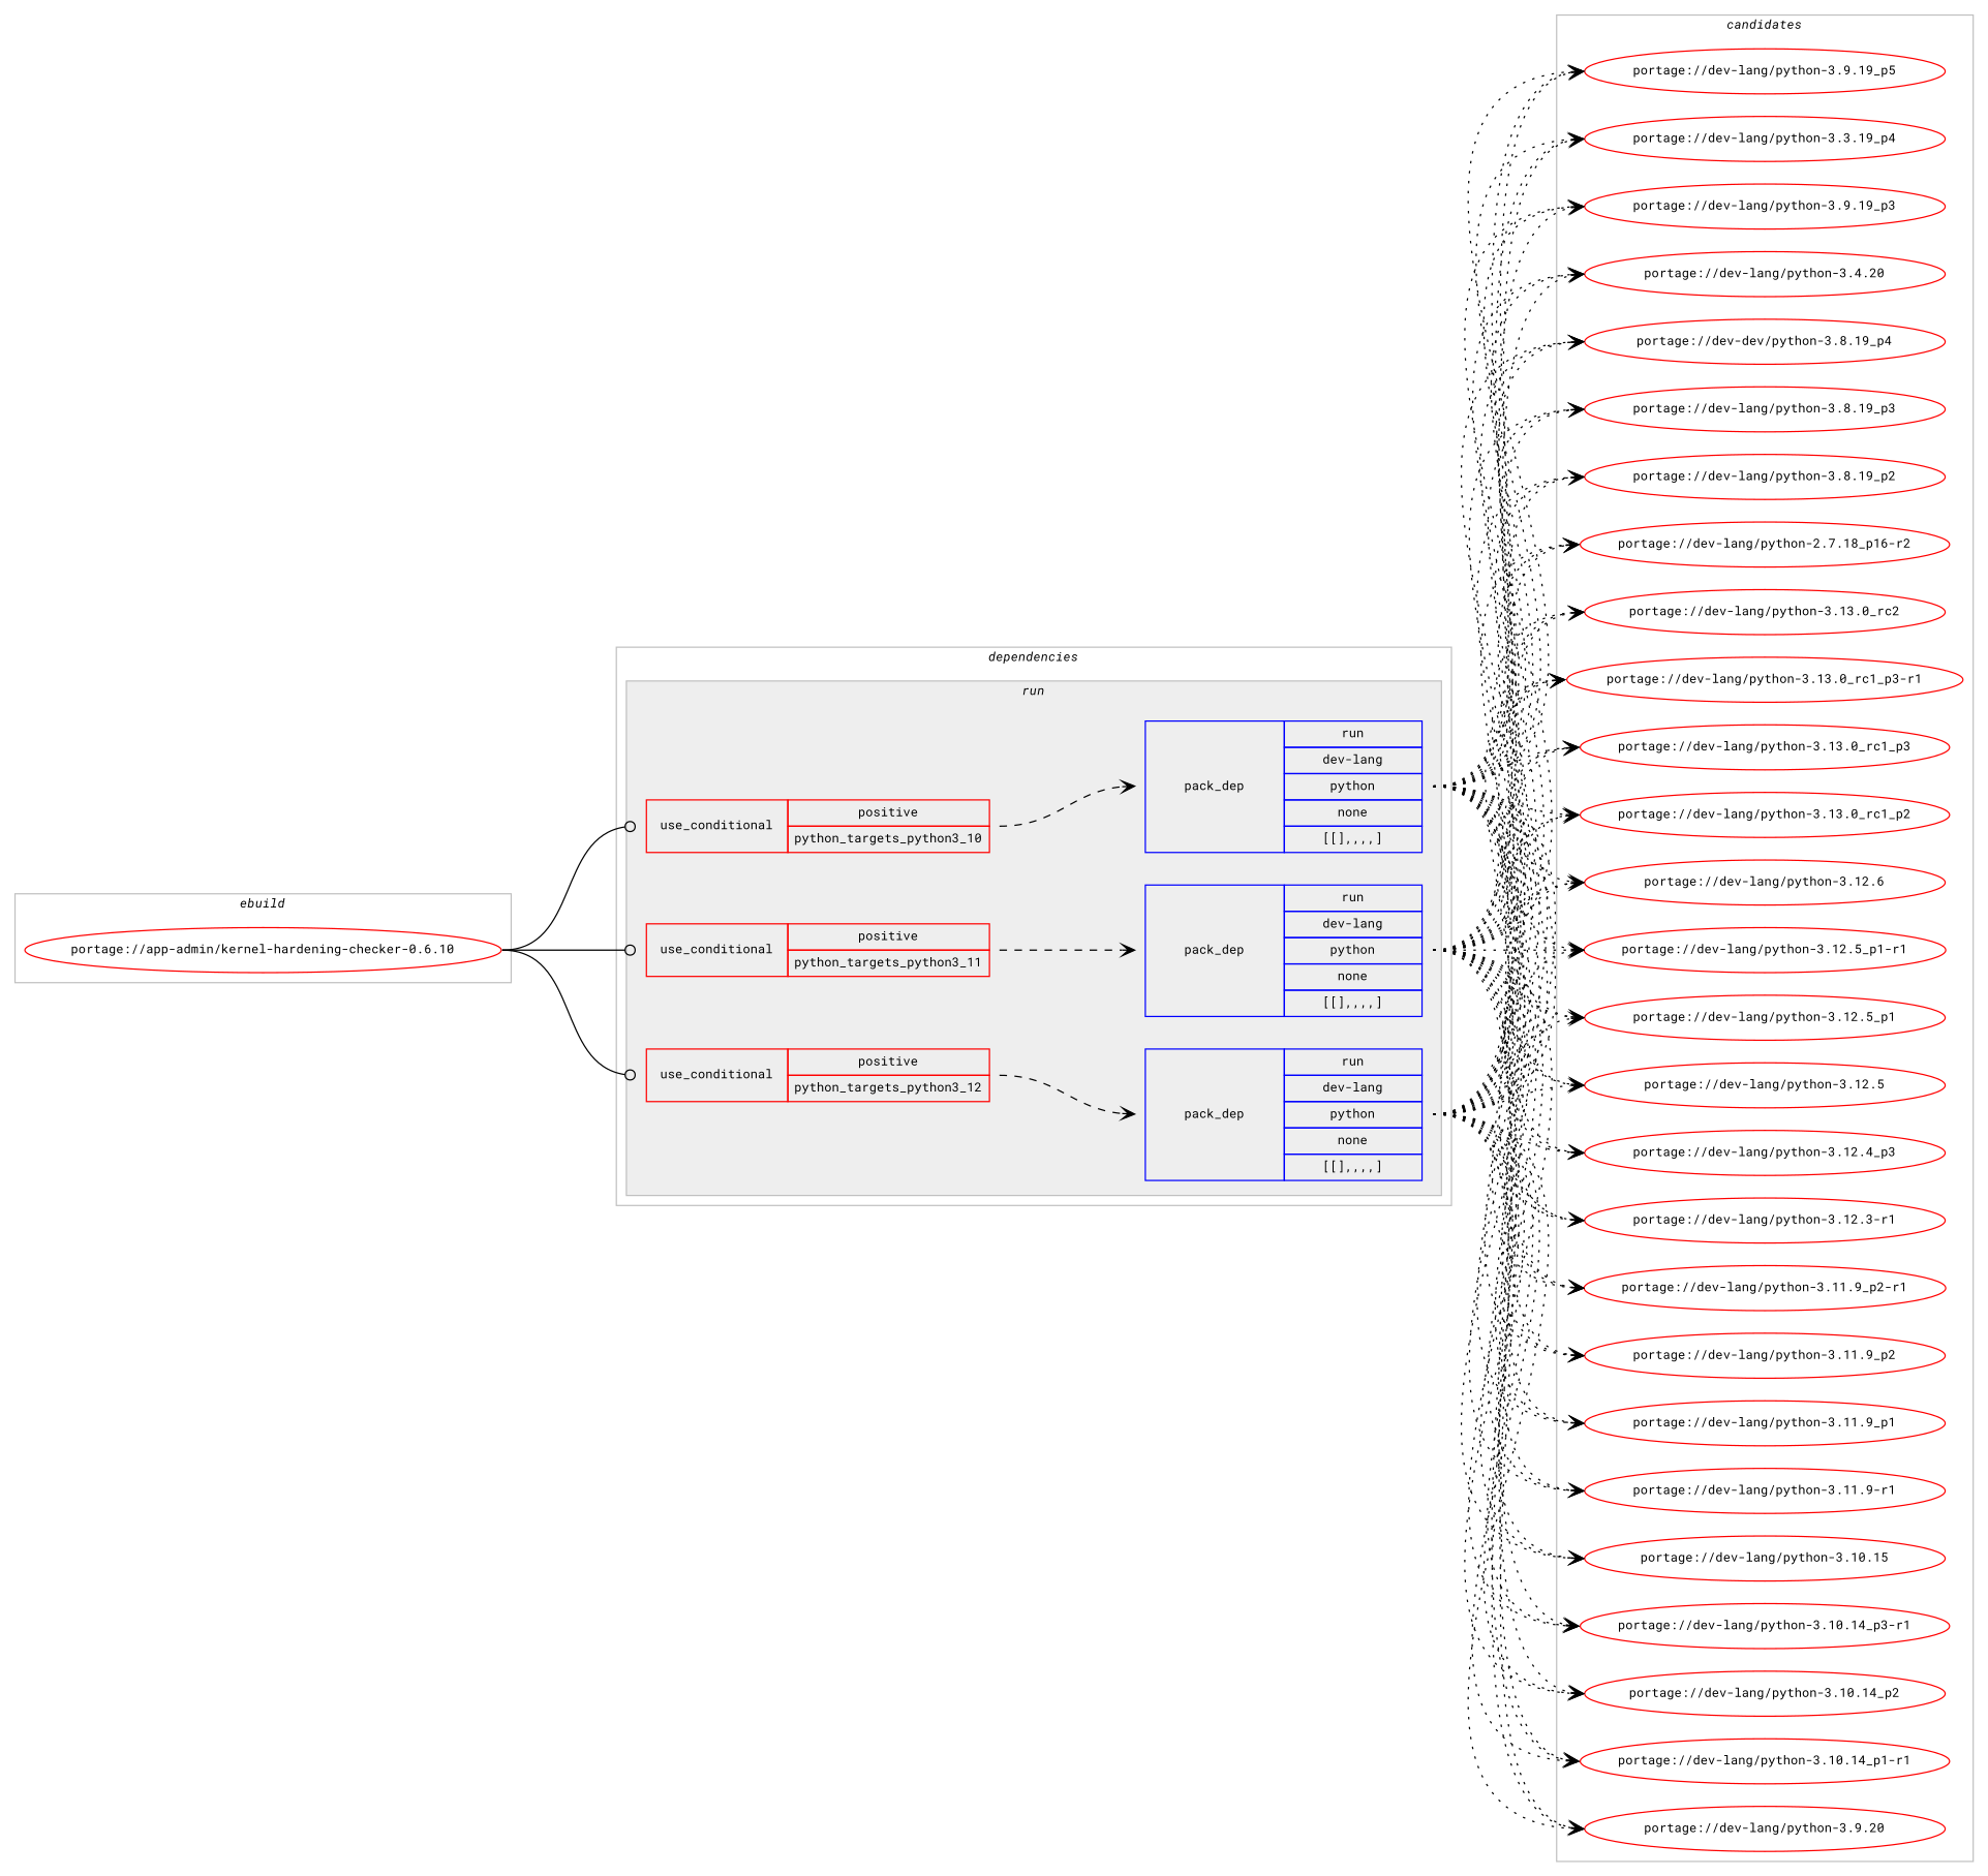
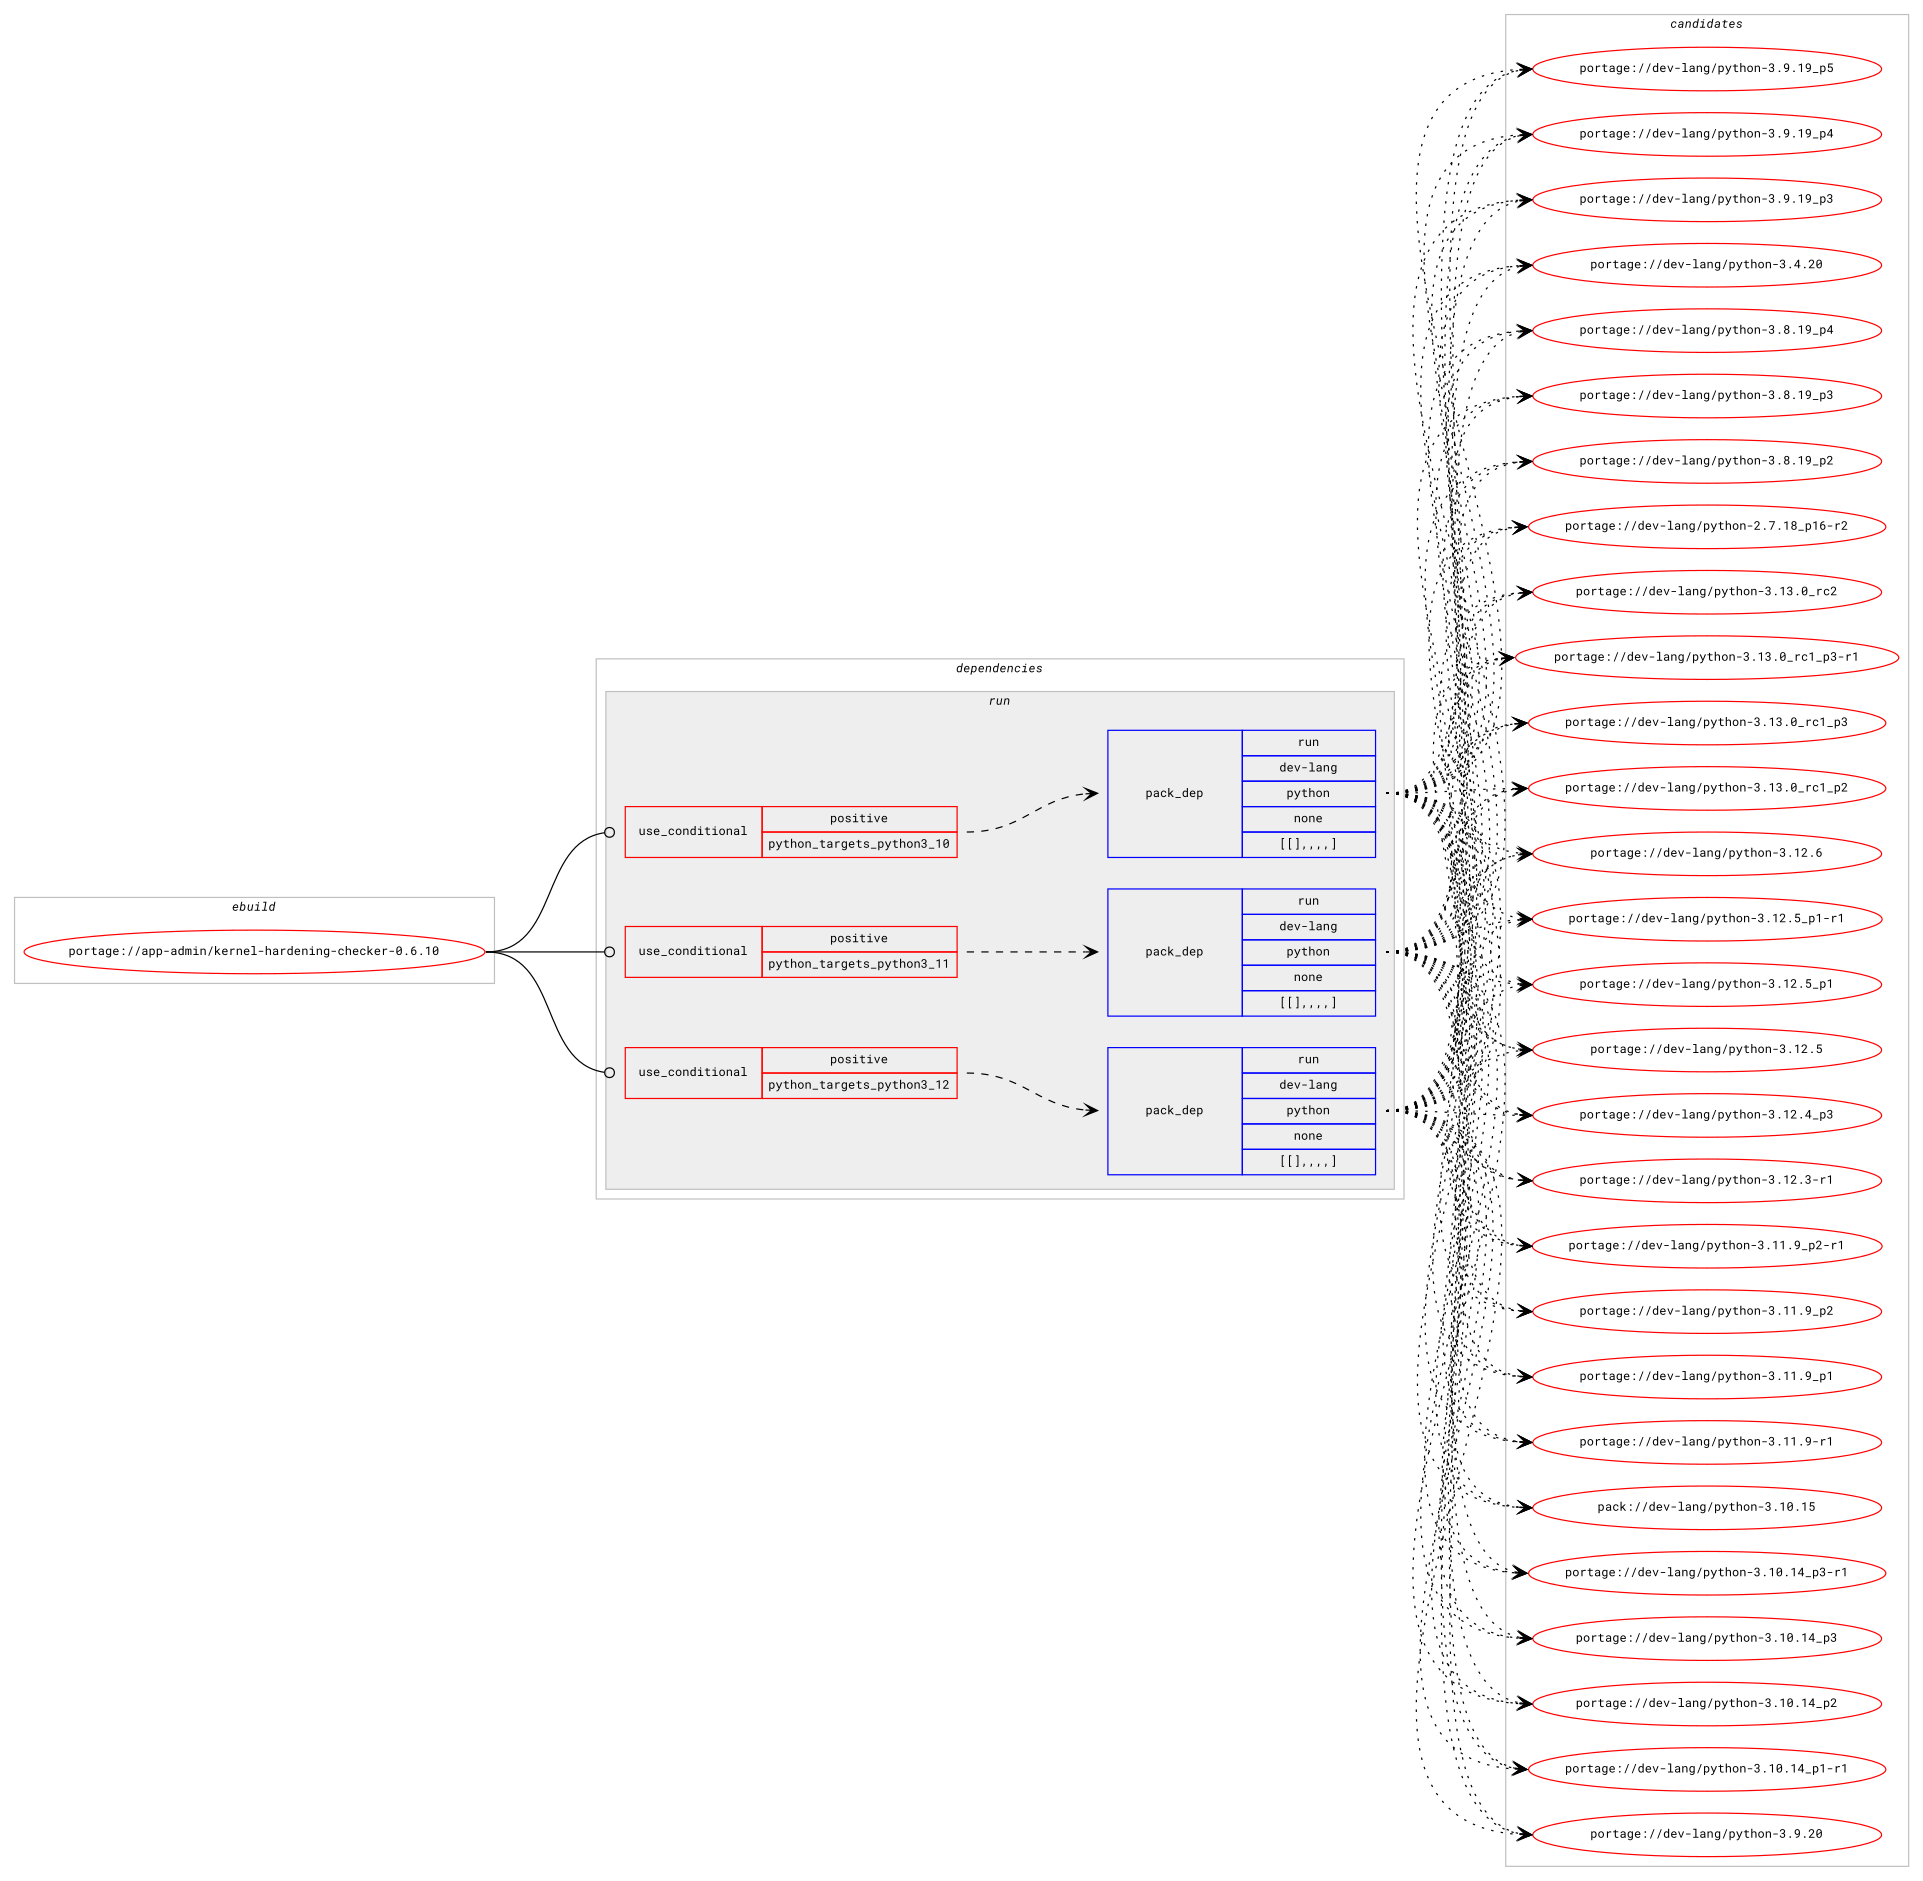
  digraph {
    compound=true
    concentrate=true
    fontname="Roboto Mono"
    fontsize=10
    newrank=true
    rankdir=LR
    ranksep=1.5
    node [color=red fontname="Roboto Mono" fontsize=10]
    edge [arrowhead=vee fontname="Roboto Mono" headport=w style=dotted tailport=e weight=100]
    n1 [label="portage://app-admin/kernel-hardening-checker-0.6.10" width=4]
    n2 [color=blue label=<<TABLE BORDER="0" CELLBORDER="1" CELLSPACING="0" CELLPADDING="4" WIDTH="220"><TR><TD ROWSPAN="6" CELLPADDING="30">pack_dep</TD></TR><TR><TD WIDTH="110">run</TD></TR><TR><TD>dev-lang</TD></TR><TR><TD>python</TD></TR><TR><TD>none</TD></TR><TR><TD>[[],,,,]</TD></TR></TABLE>> shape=none]
    n3 [label=<<TABLE BORDER="0" CELLBORDER="1" CELLSPACING="0" CELLPADDING="4"><TR><TD ROWSPAN="3" CELLPADDING="10">use_conditional</TD></TR><TR><TD>positive</TD></TR><TR><TD>python_targets_python3_10</TD></TR></TABLE>> shape=none]
    n4 [color=blue label=<<TABLE BORDER="0" CELLBORDER="1" CELLSPACING="0" CELLPADDING="4" WIDTH="220"><TR><TD ROWSPAN="6" CELLPADDING="30">pack_dep</TD></TR><TR><TD WIDTH="110">run</TD></TR><TR><TD>dev-lang</TD></TR><TR><TD>python</TD></TR><TR><TD>none</TD></TR><TR><TD>[[],,,,]</TD></TR></TABLE>> shape=none]
    n5 [label=<<TABLE BORDER="0" CELLBORDER="1" CELLSPACING="0" CELLPADDING="4"><TR><TD ROWSPAN="3" CELLPADDING="10">use_conditional</TD></TR><TR><TD>positive</TD></TR><TR><TD>python_targets_python3_11</TD></TR></TABLE>> shape=none]
    n6 [color=blue label=<<TABLE BORDER="0" CELLBORDER="1" CELLSPACING="0" CELLPADDING="4" WIDTH="220"><TR><TD ROWSPAN="6" CELLPADDING="30">pack_dep</TD></TR><TR><TD WIDTH="110">run</TD></TR><TR><TD>dev-lang</TD></TR><TR><TD>python</TD></TR><TR><TD>none</TD></TR><TR><TD>[[],,,,]</TD></TR></TABLE>> shape=none]
    n7 [label=<<TABLE BORDER="0" CELLBORDER="1" CELLSPACING="0" CELLPADDING="4"><TR><TD ROWSPAN="3" CELLPADDING="10">use_conditional</TD></TR><TR><TD>positive</TD></TR><TR><TD>python_targets_python3_12</TD></TR></TABLE>> shape=none]
    n8 [label="portage://dev-lang/python-3.13.0_rc2" width=4]
    n9 [label="portage://dev-lang/python-3.13.0_rc1_p3-r1" width=4]
    n10 [label="portage://dev-lang/python-3.13.0_rc1_p3" width=4]
    n11 [label="portage://dev-lang/python-3.13.0_rc1_p2" width=4]
    n12 [label="portage://dev-lang/python-3.12.6" width=4]
    n13 [label="portage://dev-lang/python-3.12.5_p1-r1" width=4]
    n14 [label="portage://dev-lang/python-3.12.5_p1" width=4]
    n15 [label="portage://dev-lang/python-3.12.5" width=4]
    n16 [label="portage://dev-lang/python-3.12.4_p3" width=4]
    n17 [label="portage://dev-lang/python-3.12.3-r1" width=4]
    n18 [label="portage://dev-lang/python-3.11.9_p2-r1" width=4]
    n19 [label="portage://dev-lang/python-3.11.9_p2" width=4]
    n20 [label="portage://dev-lang/python-3.11.9_p1" width=4]
    n21 [label="portage://dev-lang/python-3.11.9-r1" width=4]
-   n22 [label="portage://dev-lang/python-3.10.15" width=4]
+   n22 [label="pack://dev-lang/python-3.10.15" width=4]
    n23 [label="portage://dev-lang/python-3.10.14_p3-r1" width=4]
+   n24 [label="portage://dev-lang/python-3.10.14_p3" width=4]
    n25 [label="portage://dev-lang/python-3.10.14_p2" width=4]
    n26 [label="portage://dev-lang/python-3.10.14_p1-r1" width=4]
    n27 [label="portage://dev-lang/python-3.9.20" width=4]
    n28 [label="portage://dev-lang/python-3.9.19_p5" width=4]
-   n29 [label="portage://dev-lang/python-3.3.19_p4" width=4]
+   n29 [label="portage://dev-lang/python-3.9.19_p4" width=4]
    n30 [label="portage://dev-lang/python-3.9.19_p3" width=4]
    n31 [label="portage://dev-lang/python-3.4.20" width=4]
-   n32 [label="portage://dev-dev/python-3.8.19_p4" width=4]
+   n32 [label="portage://dev-lang/python-3.8.19_p4" width=4]
    n33 [label="portage://dev-lang/python-3.8.19_p3" width=4]
    n34 [label="portage://dev-lang/python-3.8.19_p2" width=4]
    n35 [label="portage://dev-lang/python-2.7.18_p16-r2" width=4]
    subgraph cluster_1 {
      color=gray
      label=<<i>ebuild</i>>
      n1
    }
    subgraph cluster_2 {
      color=gray
      label=<<i>dependencies</i>>
      subgraph cluster_3 {
        color=gray
        fillcolor="#eeeeee"
        label=<<i>compile</i>>
        style=filled
      }
      subgraph cluster_4 {
        color=gray
        fillcolor="#eeeeee"
        label=<<i>compile and run</i>>
        style=filled
      }
      subgraph cluster_5 {
        color=gray
        fillcolor="#eeeeee"
        label=<<i>run</i>>
        style=filled
        subgraph sub_6 {
          color=gray
          fillcolor="#eeeeee"
          label=<<i>run</i>>
          style=filled
          n3
          subgraph sub_7 {
            color=gray
            fillcolor="#eeeeee"
            label=<<i>run</i>>
            style=filled
            n2
          }
        }
        subgraph sub_8 {
          color=gray
          fillcolor="#eeeeee"
          label=<<i>run</i>>
          style=filled
          n5
          subgraph sub_9 {
            color=gray
            fillcolor="#eeeeee"
            label=<<i>run</i>>
            style=filled
            n4
          }
        }
        subgraph sub_10 {
          color=gray
          fillcolor="#eeeeee"
          label=<<i>run</i>>
          style=filled
          n7
          subgraph sub_11 {
            color=gray
            fillcolor="#eeeeee"
            label=<<i>run</i>>
            style=filled
            n6
          }
        }
      }
    }
    subgraph cluster_12 {
      color=gray
      label=<<i>candidates</i>>
      rank=same
      subgraph sub_13 {
        color=black
        label=<<i>candidates</i>>
        nodesep=1
        rank=same
        n8
        n9
        n10
        n11
        n12
        n13
        n14
        n15
        n16
        n17
        n18
        n19
        n20
        n21
        n22
        n23
+       n24
        n25
        n26
        n27
        n28
        n29
        n30
        n31
        n32
        n33
        n34
        n35
      }
      subgraph sub_14 {
        color=black
        label=<<i>candidates</i>>
        nodesep=1
        rank=same
        n8
        n9
        n10
        n11
        n12
        n13
        n14
        n15
        n16
        n17
        n18
        n19
        n20
        n21
        n22
        n23
+       n24
        n25
        n26
        n27
        n28
        n29
        n30
        n31
        n32
        n33
        n34
        n35
      }
      subgraph sub_15 {
        color=black
        label=<<i>candidates</i>>
        nodesep=1
        rank=same
        n8
        n9
        n10
        n11
        n12
        n13
        n14
        n15
        n16
        n17
        n18
        n19
        n20
        n21
        n22
        n23
+       n24
        n25
        n26
        n27
        n28
        n29
        n30
        n31
        n32
        n33
        n34
        n35
      }
    }
    n1 -> n3 [arrowhead=odot style=solid weight=20]
    n1 -> n5 [arrowhead=odot style=solid weight=20]
    n1 -> n7 [arrowhead=odot style=solid weight=20]
    n2 -> n8
    n2 -> n9
    n2 -> n10
    n2 -> n11
    n2 -> n12
    n2 -> n13
    n2 -> n14
    n2 -> n15
    n2 -> n16
    n2 -> n17
    n2 -> n18
    n2 -> n19
    n2 -> n20
    n2 -> n21
    n2 -> n22
    n2 -> n23
+   n2 -> n24
    n2 -> n25
    n2 -> n26
    n2 -> n27
    n2 -> n28
    n2 -> n29
    n2 -> n30
    n2 -> n31
    n2 -> n32
    n2 -> n33
    n2 -> n34
    n2 -> n35
    n3 -> n2 [style=dashed weight=20]
    n4 -> n8
    n4 -> n9
    n4 -> n10
    n4 -> n11
    n4 -> n12
    n4 -> n13
    n4 -> n14
    n4 -> n15
    n4 -> n16
    n4 -> n17
    n4 -> n18
    n4 -> n19
    n4 -> n20
    n4 -> n21
    n4 -> n22
    n4 -> n23
+   n4 -> n24
    n4 -> n25
    n4 -> n26
    n4 -> n27
    n4 -> n28
    n4 -> n29
    n4 -> n30
    n4 -> n31
    n4 -> n32
    n4 -> n33
    n4 -> n34
    n4 -> n35
    n5 -> n4 [style=dashed weight=20]
    n6 -> n8
    n6 -> n9
    n6 -> n10
    n6 -> n11
    n6 -> n12
    n6 -> n13
    n6 -> n14
    n6 -> n15
    n6 -> n16
    n6 -> n17
    n6 -> n18
    n6 -> n19
    n6 -> n20
    n6 -> n21
    n6 -> n22
    n6 -> n23
+   n6 -> n24
    n6 -> n25
    n6 -> n26
    n6 -> n27
    n6 -> n28
    n6 -> n29
    n6 -> n30
    n6 -> n31
    n6 -> n32
    n6 -> n33
    n6 -> n34
    n6 -> n35
    n7 -> n6 [style=dashed weight=20]
  }
